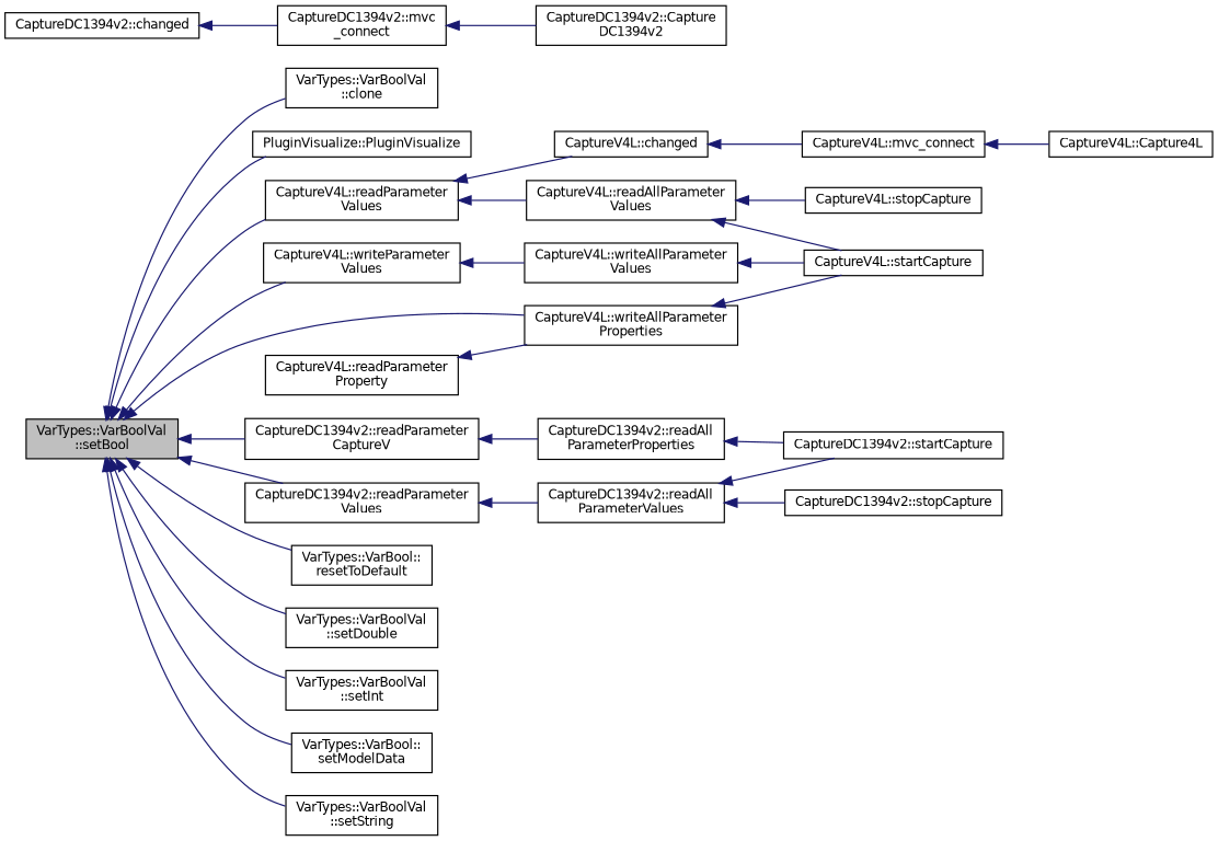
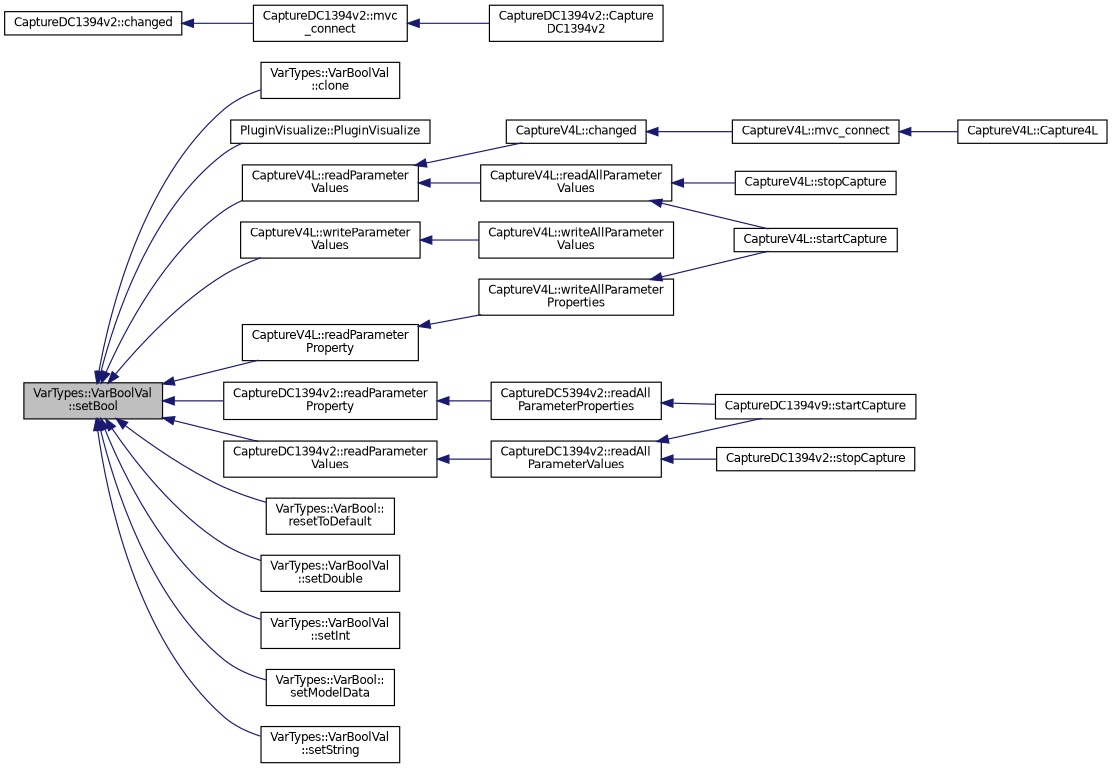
  digraph {
    rankdir=LR
    node [color=black fillcolor=white fontname=Helvetica fontsize=10 shape=record style=filled]
    edge [color=midnightblue dir=back fontname=Helvetica fontsize=10 labelfontname=Helvetica labelfontsize=10 style=solid]
    n1 [fillcolor=grey75 fontcolor=black height=0.2 label="VarTypes::VarBoolVal\l::setBool" width=0.4]
    n2 [height=0.2 label="VarTypes::VarBoolVal\l::clone" width=0.4]
    n3 [height=0.2 label="PluginVisualize::PluginVisualize" width=0.4]
    n4 [height=0.2 label="CaptureV4L::readParameter\lProperty" width=0.4]
-   n5 [height=0.2 label="CaptureDC1394v2::readParameter\lCaptureV" width=0.4]
+   n5 [height=0.2 label="CaptureDC1394v2::readParameter\lProperty" width=0.4]
    n6 [height=0.2 label="CaptureV4L::readParameter\lValues" width=0.4]
    n7 [height=0.2 label="CaptureDC1394v2::readParameter\lValues" width=0.4]
    n8 [height=0.2 label="VarTypes::VarBool::\lresetToDefault" width=0.4]
    n9 [height=0.2 label="VarTypes::VarBoolVal\l::setDouble" width=0.4]
    n10 [height=0.2 label="VarTypes::VarBoolVal\l::setInt" width=0.4]
    n11 [height=0.2 label="VarTypes::VarBool::\lsetModelData" width=0.4]
    n12 [height=0.2 label="VarTypes::VarBoolVal\l::setString" width=0.4]
    n13 [height=0.2 label="CaptureV4L::writeParameter\lValues" width=0.4]
    n14 [height=0.2 label="CaptureV4L::writeAllParameter\lProperties" width=0.4]
-   n15 [height=0.2 label="CaptureDC1394v2::readAll\lParameterProperties" width=0.4]
+   n15 [height=0.2 label="CaptureDC5394v2::readAll\lParameterProperties" width=0.4]
    n16 [height=0.2 label="CaptureV4L::changed" width=0.4]
    n17 [height=0.2 label="CaptureV4L::readAllParameter\lValues" width=0.4]
    n18 [height=0.2 label="CaptureDC1394v2::readAll\lParameterValues" width=0.4]
    n19 [height=0.2 label="CaptureV4L::writeAllParameter\lValues" width=0.4]
    n20 [height=0.2 label="CaptureV4L::startCapture" width=0.4]
-   n21 [height=0.2 label="CaptureDC1394v2::startCapture" width=0.4]
+   n21 [height=0.2 label="CaptureDC1394v9::startCapture" width=0.4]
    n22 [height=0.2 label="CaptureV4L::mvc_connect" width=0.4]
    n23 [height=0.2 label="CaptureV4L::stopCapture" width=0.4]
    n24 [height=0.2 label="CaptureV4L::Capture4L" width=0.4]
    n25 [height=0.2 label="CaptureDC1394v2::changed" width=0.4]
    n26 [height=0.2 label="CaptureDC1394v2::mvc\l_connect" width=0.4]
    n27 [height=0.2 label="CaptureDC1394v2::stopCapture" width=0.4]
    n28 [height=0.2 label="CaptureDC1394v2::Capture\lDC1394v2" width=0.4]
    n1 -> n2
    n1 -> n3
-   n1 -> n14
+   n1 -> n4
    n1 -> n5
    n1 -> n6
    n1 -> n7
    n1 -> n8
    n1 -> n9
    n1 -> n10
    n1 -> n11
    n1 -> n12
    n1 -> n13
    n4 -> n14
    n5 -> n15
    n6 -> n16
    n6 -> n17
    n7 -> n18
    n13 -> n19
    n14 -> n20
    n15 -> n21
    n16 -> n22
    n17 -> n20
    n17 -> n23
    n18 -> n21
    n18 -> n27
-   n19 -> n20
    n22 -> n24
    n25 -> n26
    n26 -> n28
  }
